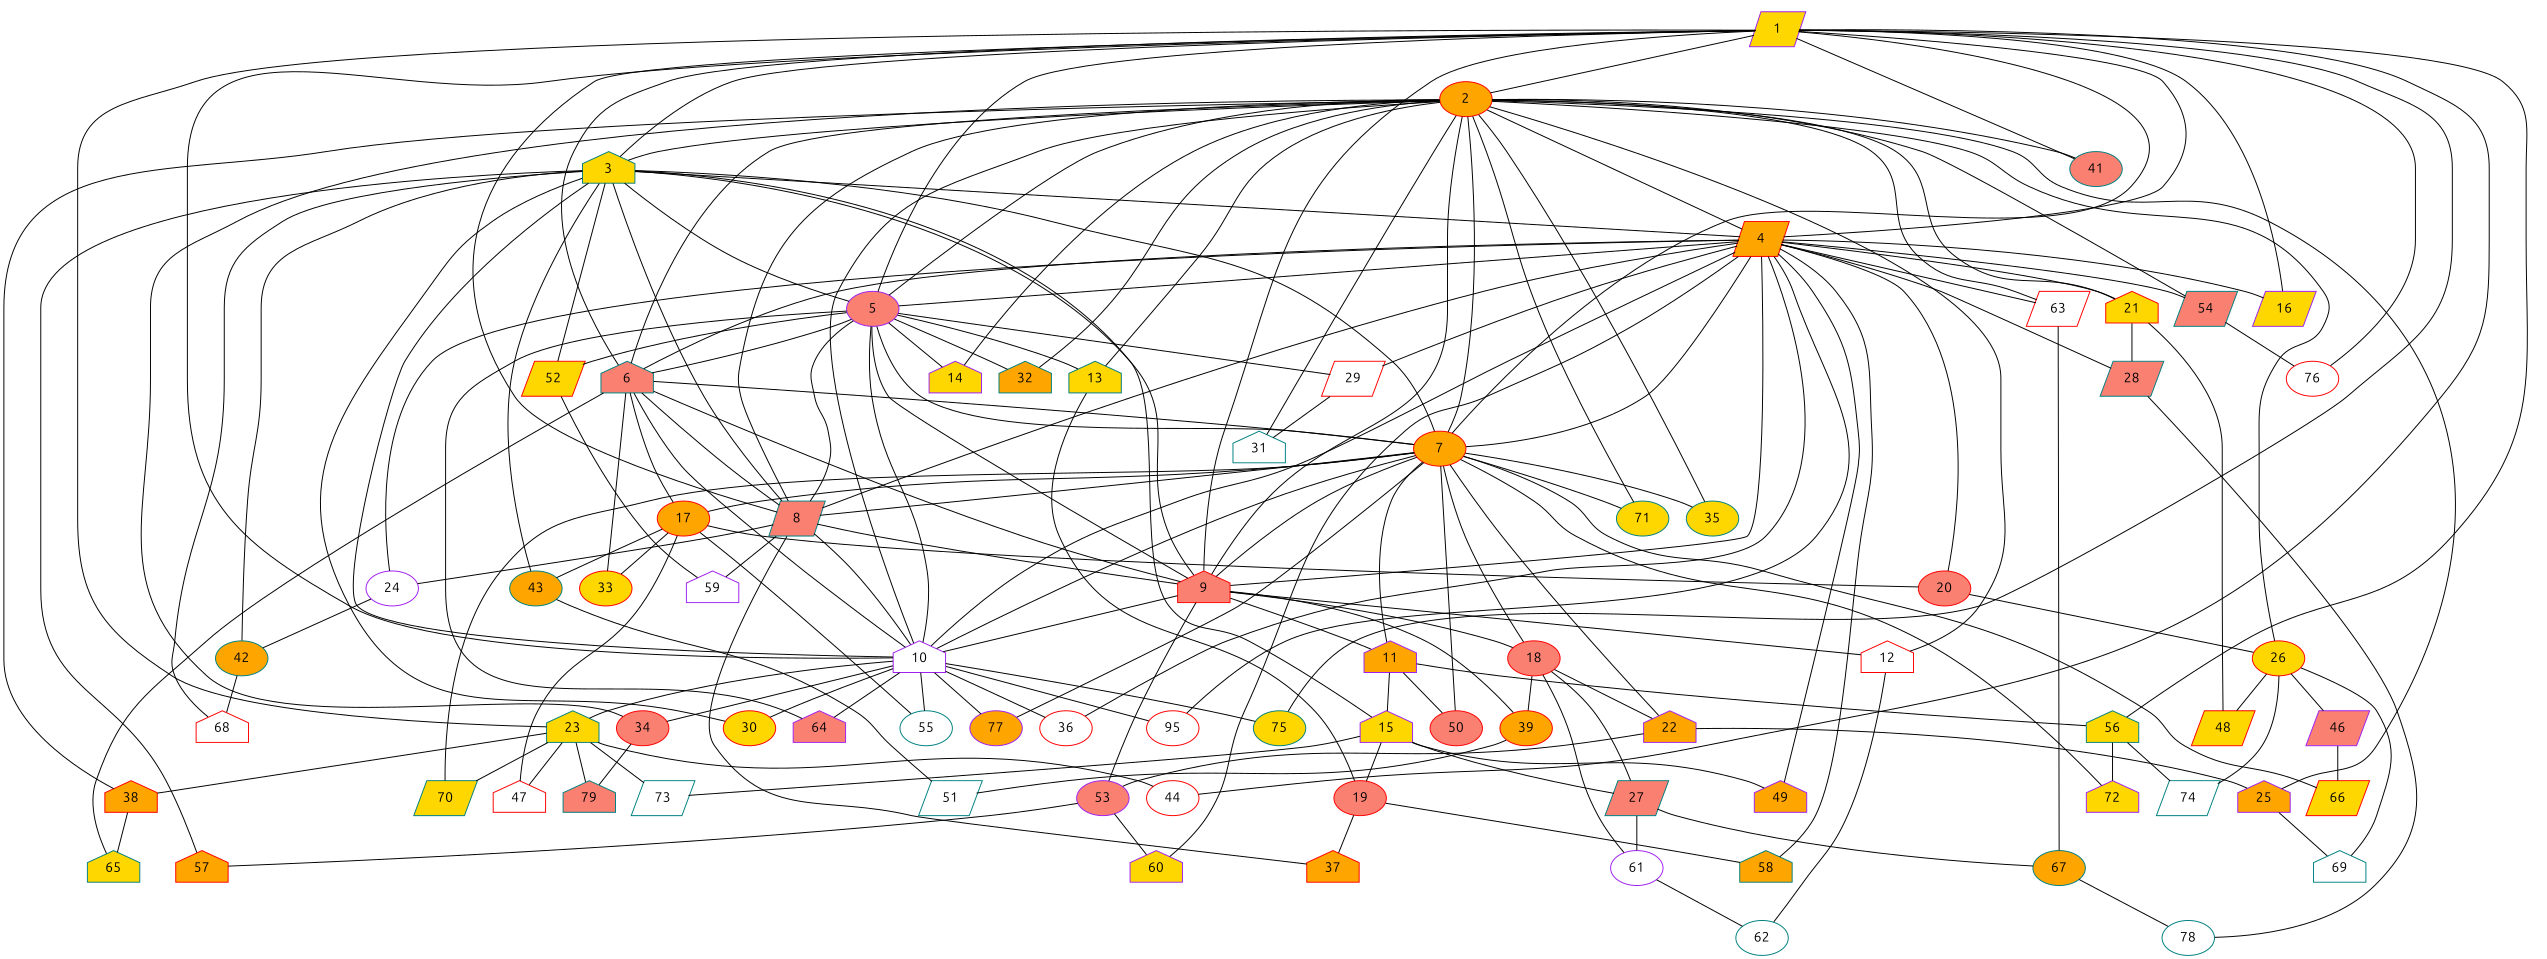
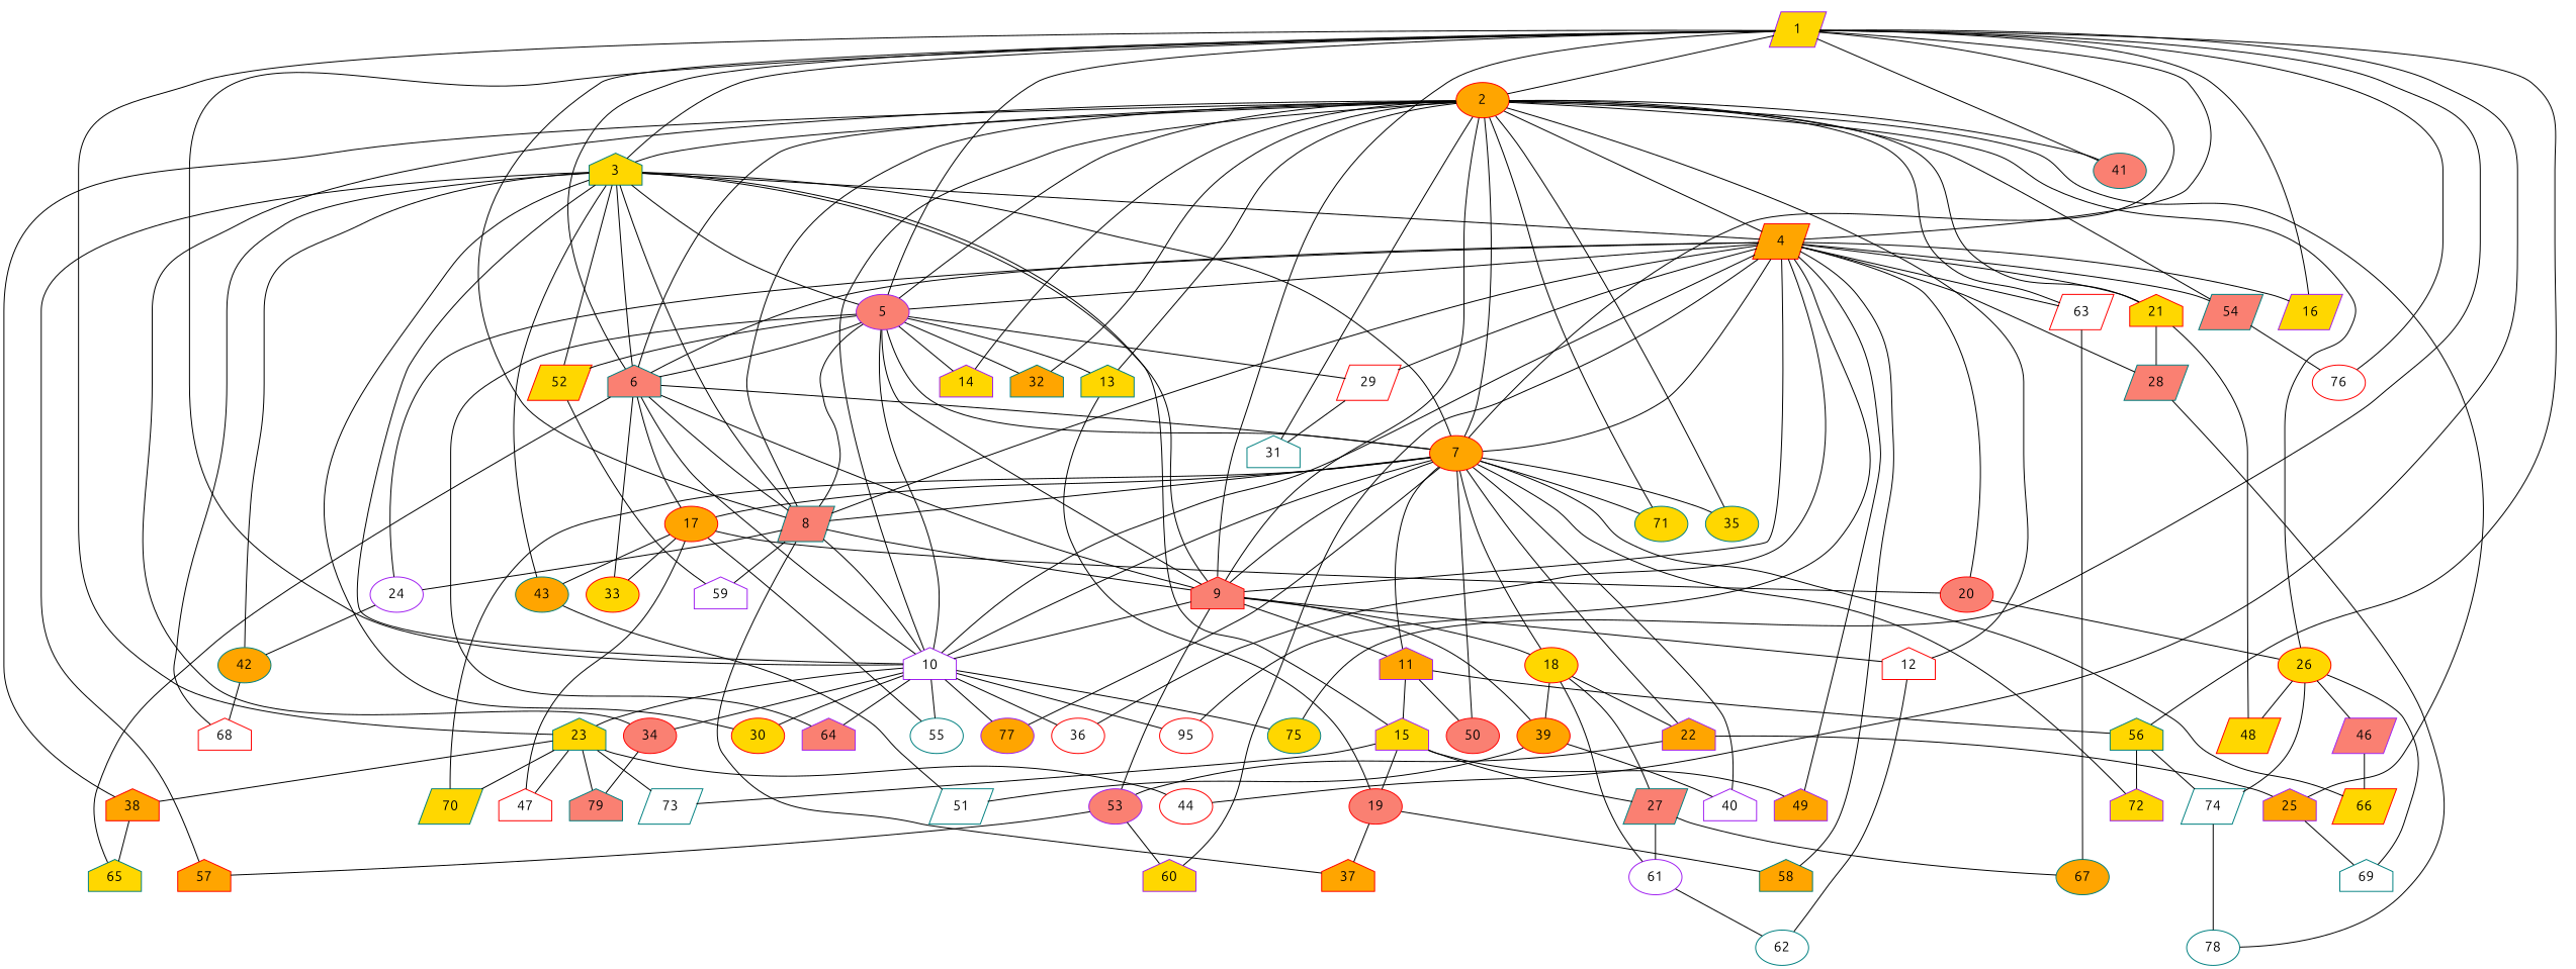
  graph {
    fontname=Ubuntu
    node [color=red fillcolor=gold fontname=Ubuntu shape=ellipse style=filled]
    edge [fontname=Ubuntu]
    1 [color=purple shape=parallelogram]
    2 [fillcolor=orange]
    3 [color=teal shape=house]
    4 [fillcolor=orange shape=parallelogram]
    5 [color=purple fillcolor=salmon]
    6 [color=teal fillcolor=salmon shape=house]
    7 [fillcolor=orange]
    8 [color=teal fillcolor=salmon shape=parallelogram]
    9 [fillcolor=salmon shape=house]
    10 [color=purple fillcolor=white shape=house]
    16 [color=purple shape=parallelogram]
    23 [color=teal shape=house]
    41 [color=teal fillcolor=salmon]
    44 [fillcolor=white]
    56 [color=teal shape=house]
    75 [color=teal]
    76 [fillcolor=white]
    12 [fillcolor=white shape=house]
    13 [color=teal shape=house]
    14 [color=purple shape=house]
    21 [shape=house]
    25 [color=purple fillcolor=orange shape=house]
    26
    31 [color=teal fillcolor=white shape=house]
    32 [color=teal fillcolor=orange shape=house]
    34 [fillcolor=salmon]
    35 [color=teal]
    38 [fillcolor=orange shape=house]
    54 [color=teal fillcolor=salmon shape=parallelogram]
    63 [fillcolor=white shape=parallelogram]
    71 [color=teal]
    15 [color=purple shape=house]
    30
    42 [color=teal fillcolor=orange]
    43 [color=teal fillcolor=orange]
    52 [shape=parallelogram]
    57 [fillcolor=orange shape=house]
    68 [fillcolor=white shape=house]
    20 [fillcolor=salmon]
    24 [color=purple fillcolor=white]
    28 [color=teal fillcolor=salmon shape=parallelogram]
    29 [fillcolor=white shape=parallelogram]
    36 [fillcolor=white]
    n44 [fillcolor=white label=95]
    49 [color=purple fillcolor=orange shape=house]
    58 [color=teal fillcolor=orange shape=house]
    60 [color=purple shape=house]
    64 [color=purple fillcolor=salmon shape=house]
    17 [fillcolor=orange]
    33
    65 [color=teal shape=house]
    11 [color=purple fillcolor=orange shape=house]
-   18 [fillcolor=salmon]
+   18
    22 [color=purple fillcolor=orange shape=house]
+   40 [color=purple fillcolor=white shape=house]
    50 [fillcolor=salmon]
    66 [shape=parallelogram]
    70 [color=teal shape=parallelogram]
    72 [color=purple shape=house]
    77 [color=purple fillcolor=orange]
    37 [fillcolor=orange shape=house]
    59 [color=purple fillcolor=white shape=house]
    39 [fillcolor=orange]
    53 [color=purple fillcolor=salmon]
    55 [color=teal fillcolor=white]
    73 [color=teal fillcolor=white shape=parallelogram]
    47 [fillcolor=white shape=house]
    79 [color=teal fillcolor=salmon shape=house]
    74 [color=teal fillcolor=white shape=parallelogram]
    62 [color=teal fillcolor=white]
    19 [fillcolor=salmon]
    48 [shape=parallelogram]
    69 [color=teal fillcolor=white shape=house]
    46 [color=purple fillcolor=salmon shape=parallelogram]
    67 [color=teal fillcolor=orange]
    27 [color=teal fillcolor=salmon shape=parallelogram]
    51 [color=teal fillcolor=white shape=parallelogram]
    78 [color=teal fillcolor=white]
    61 [color=purple fillcolor=white]
    1 -- 2
    1 -- 3
    1 -- 4
    1 -- 5
    1 -- 6
    1 -- 7
    1 -- 8
    1 -- 9
    1 -- 10
    1 -- 16
    1 -- 23
    1 -- 41
    1 -- 44
    1 -- 56
    1 -- 75
    1 -- 76
    2 -- 3
    2 -- 4
    2 -- 5
    2 -- 6
    2 -- 7
    2 -- 8
    2 -- 9
    2 -- 10
    2 -- 41
    2 -- 12
    2 -- 13
    2 -- 14
    2 -- 21
    2 -- 25
    2 -- 26
    2 -- 31
    2 -- 32
    2 -- 34
    2 -- 35
    2 -- 38
    2 -- 54
    2 -- 63
    2 -- 71
    3 -- 4
    3 -- 5
+   3 -- 6
    3 -- 7
    3 -- 8
    3 -- 9
    3 -- 10
    3 -- 15
    3 -- 30
    3 -- 42
    3 -- 43
    3 -- 52
    3 -- 57
    3 -- 68
    4 -- 5
    4 -- 6
    4 -- 7
    4 -- 8
    4 -- 9
    4 -- 10
    4 -- 16
    4 -- 21
    4 -- 54
    4 -- 63
    4 -- 20
    4 -- 24
    4 -- 28
    4 -- 29
    4 -- 36
    4 -- n44
    4 -- 49
    4 -- 58
    4 -- 60
    5 -- 6
    5 -- 7
    5 -- 8
    5 -- 9
    5 -- 10
    5 -- 13
    5 -- 14
    5 -- 32
    5 -- 52
    5 -- 29
    5 -- 64
    6 -- 7
    6 -- 8
    6 -- 9
    6 -- 10
    6 -- 17
    6 -- 33
    6 -- 65
    7 -- 8
    7 -- 9
    7 -- 10
    7 -- 35
    7 -- 71
    7 -- 17
    7 -- 11
    7 -- 18
    7 -- 22
+   7 -- 40
    7 -- 50
    7 -- 66
    7 -- 70
    7 -- 72
    7 -- 77
    8 -- 9
    8 -- 10
    8 -- 24
    8 -- 37
    8 -- 59
    9 -- 10
    9 -- 12
    9 -- 11
    9 -- 18
    9 -- 39
    9 -- 53
    10 -- 23
    10 -- 75
    10 -- 34
    10 -- 30
    10 -- 36
    10 -- n44
    10 -- 64
    10 -- 77
    10 -- 55
    23 -- 44
    23 -- 38
    23 -- 70
    23 -- 73
    23 -- 47
    23 -- 79
    56 -- 72
    56 -- 74
    12 -- 62
    13 -- 19
    21 -- 28
    21 -- 48
    25 -- 69
    26 -- 74
    26 -- 48
    26 -- 69
    26 -- 46
    34 -- 79
    38 -- 65
    54 -- 76
    63 -- 67
    15 -- 49
    15 -- 73
    15 -- 19
    15 -- 27
    42 -- 68
    43 -- 51
    52 -- 59
    20 -- 26
    24 -- 42
    28 -- 78
    29 -- 31
    17 -- 43
    17 -- 20
    17 -- 33
    17 -- 55
    17 -- 47
    11 -- 56
    11 -- 15
    11 -- 50
    18 -- 22
    18 -- 39
    18 -- 27
    18 -- 61
    22 -- 25
    22 -- 53
+   39 -- 40
    39 -- 51
    53 -- 57
    53 -- 60
    19 -- 58
    19 -- 37
    46 -- 66
-   67 -- 78
+   74 -- 78
    27 -- 67
    27 -- 61
    61 -- 62
  }
